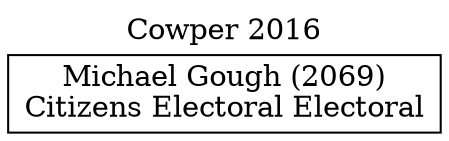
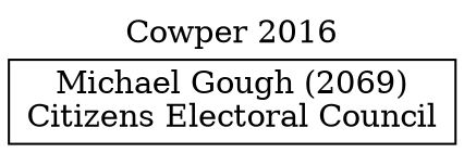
  digraph {
    label="Cowper 2016"
    labelloc=t
    mclimit=10
-   n1 [label="Michael Gough (2069)\nCitizens Electoral Electoral" shape=box]
+   n1 [label="Michael Gough (2069)\nCitizens Electoral Council" shape=box]
  }
